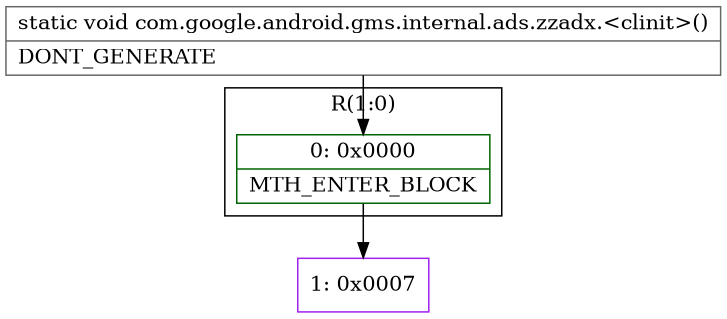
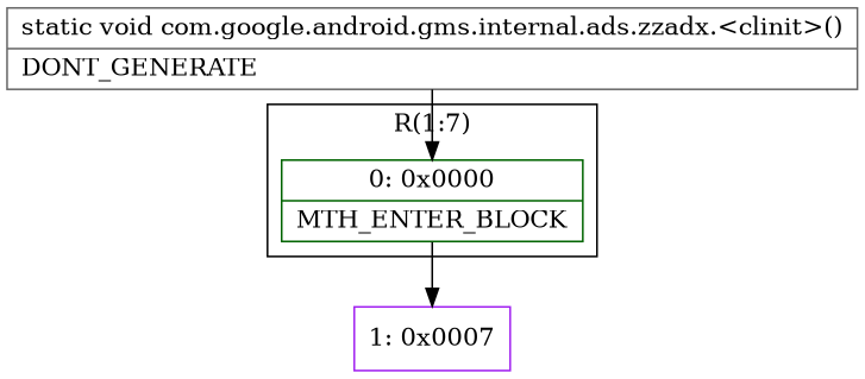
  digraph {
    node [shape=record]
    n1 [color=darkgreen label="{0\:\ 0x0000|MTH_ENTER_BLOCK\l}"]
    n2 [color=purple label="{1\:\ 0x0007}"]
    n3 [label="{static void com.google.android.gms.internal.ads.zzadx.\<clinit\>()  | DONT_GENERATE\l}" color=gray40]
    subgraph cluster_1 {
-     label="R(1:0)"
+     label="R(1:7)"
      n1
    }
    n1 -> n2
    n3 -> n1
  }
